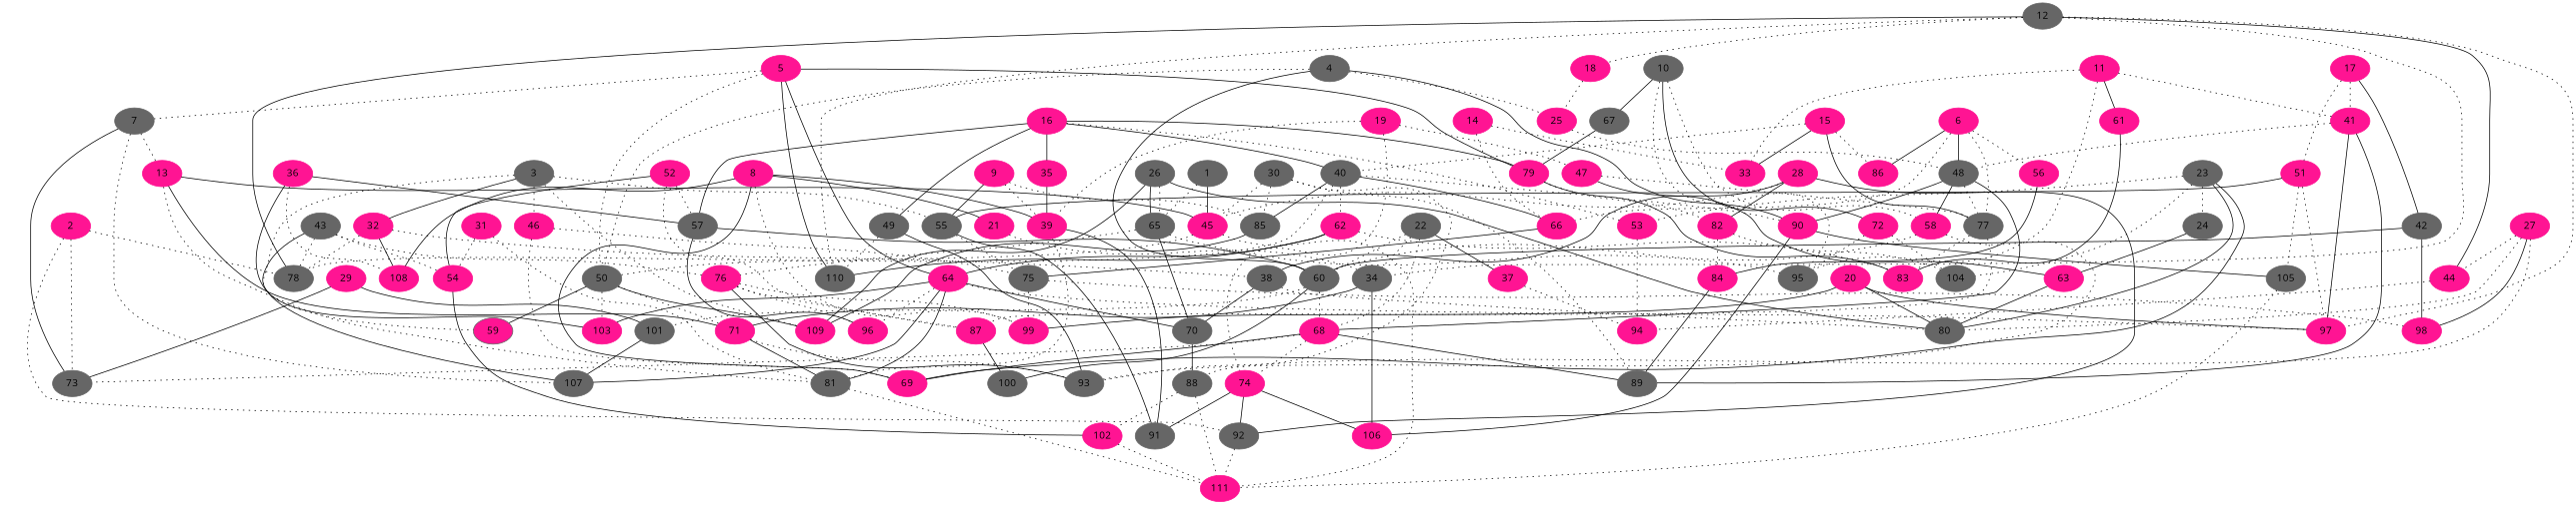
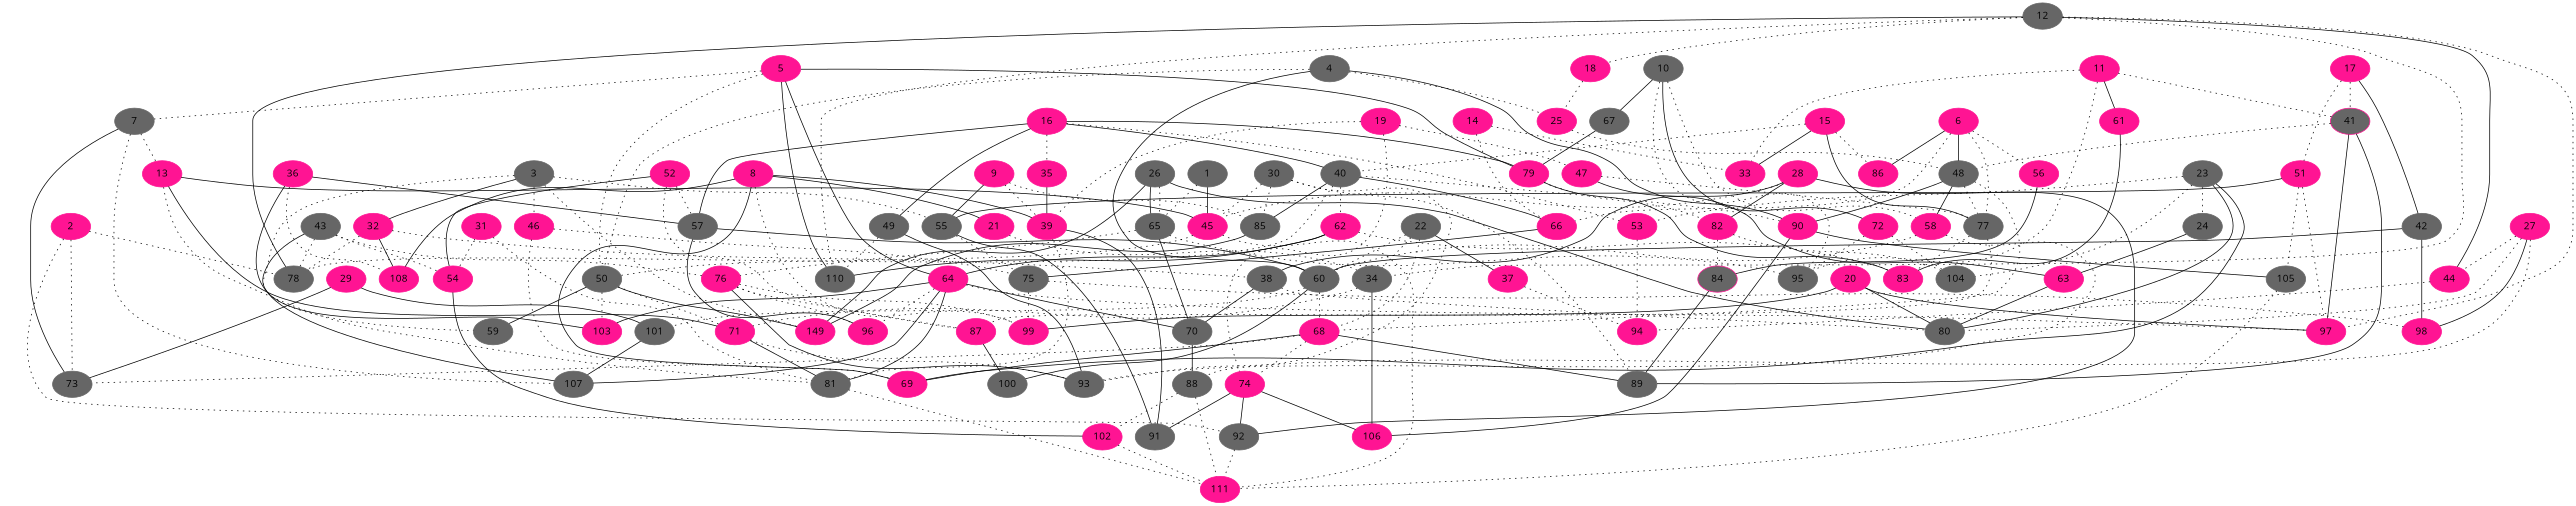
  graph {
    fontname="Open Sans"
    node [color=deeppink fontname="Open Sans" style=filled]
    edge [fontname="Open Sans" style=dotted]
    1 [color=gray40]
    45
    65 [color=gray40]
    50 [color=gray40]
    111
    95 [color=gray40]
    70 [color=gray40]
    76
    73 [color=gray40]
    2
    78 [color=gray40]
    92 [color=gray40]
    3 [color=gray40]
    32
    46
    55 [color=gray40]
-   59 [color=gray40 fillcolor=deeppink]
-   109
+   59 [color=gray40]
+   109 [label=149]
    108
    38 [color=gray40]
    69
    75 [color=gray40]
    91 [color=gray40]
    4 [color=gray40]
    25
    60 [color=gray40]
    90
    48 [color=gray40]
    71
    103
    68
    101 [color=gray40]
    100 [color=gray40]
    106
    105 [color=gray40]
    5
    7 [color=gray40]
    64
    79
    110 [color=gray40]
    13
    107 [color=gray40]
    97
    81 [color=gray40]
    96
    82
    83
    6
    56
    66
    77 [color=gray40]
    86
    58
-   84
+   84 [fillcolor=gray40]
    87
    8
    21
    39
    99
    34 [color=gray40]
    9
    85 [color=gray40]
    10 [color=gray40]
    67 [color=gray40]
    72
    93 [color=gray40]
    104 [color=gray40]
    11
    33
-   41
+   41 [fillcolor=gray40]
    61
    89 [color=gray40]
    12 [color=gray40]
    18
    44
    94
    14
    15
    40 [color=gray40]
    62
    16
    35
    49 [color=gray40]
    53
    57 [color=gray40]
    17
    42 [color=gray40]
    51
    98
    19
    47
    74
    63
    20
    80 [color=gray40]
    22 [color=gray40]
    37
    23 [color=gray40]
    24 [color=gray40]
    26 [color=gray40]
    27
    88 [color=gray40]
    102
    28
    29
    30 [color=gray40]
    31
    54
    36
    43 [color=gray40]
    52
    1 -- 45 [style=solid]
    1 -- 65
    45 -- 50
    45 -- 111
    65 -- 95
    65 -- 70 [style=solid]
    65 -- 76
    50 -- 59 [style=solid]
    50 -- 109 [style=solid]
    50 -- 71
    50 -- 103
    70 -- 88 [style=solid]
    76 -- 96
    76 -- 87
    76 -- 99
    76 -- 93 [style=solid]
    2 -- 73
    2 -- 78
    2 -- 92
    92 -- 111
    3 -- 32 [style=solid]
    3 -- 46
    3 -- 55
    3 -- 59
    3 -- 109
    32 -- 78
    32 -- 108 [style=solid]
    32 -- 38
    46 -- 69
    46 -- 75
    55 -- 75
    55 -- 91 [style=solid]
    38 -- 70 [style=solid]
    38 -- 80
    75 -- 99
    75 -- 98
    4 -- 50
    4 -- 25
    4 -- 60 [style=solid]
    4 -- 90 [style=solid]
    25 -- 48
    60 -- 68
    60 -- 101
    60 -- 100 [style=solid]
    90 -- 106 [style=solid]
    90 -- 105 [style=solid]
    48 -- 90 [style=solid]
-   48 -- 68 [style=solid]
+   48 -- 68
    48 -- 77
    48 -- 58 [style=solid]
    71 -- 81 [style=solid]
    71 -- 93
    68 -- 73
    68 -- 69 [style=solid]
    68 -- 89 [style=solid]
    68 -- 74
    101 -- 107 [style=solid]
    105 -- 111
    5 -- 50
    5 -- 7
    5 -- 64 [style=solid]
    5 -- 79 [style=solid]
    5 -- 110 [style=solid]
    7 -- 73 [style=solid]
    7 -- 13
    7 -- 107
    64 -- 70 [style=solid]
    64 -- 103 [style=solid]
    64 -- 107 [style=solid]
    64 -- 97
    64 -- 81 [style=solid]
    64 -- 96
    79 -- 82
    79 -- 83 [style=solid]
    13 -- 45 [style=solid]
    13 -- 71 [style=solid]
    13 -- 81
    81 -- 111
    82 -- 84
    82 -- 104
    6 -- 48 [style=solid]
    6 -- 56
    6 -- 66
    6 -- 77
    6 -- 86 [style=solid]
    56 -- 84 [style=solid]
    66 -- 75 [style=solid]
    77 -- 83
    77 -- 87
    58 -- 60
    58 -- 93
    84 -- 89 [style=solid]
    87 -- 100 [style=solid]
    8 -- 108 [style=solid]
    8 -- 69 [style=solid]
    8 -- 21 [style=solid]
    8 -- 39 [style=solid]
    8 -- 99
    21 -- 34
    39 -- 91 [style=solid]
    39 -- 81
-   34 -- 71 [style=solid]
+   34 -- 71
    34 -- 106 [style=solid]
    9 -- 55 [style=solid]
    9 -- 39
    9 -- 85
    85 -- 109 [style=solid]
    10 -- 95
    10 -- 58
    10 -- 67 [style=solid]
    10 -- 72 [style=solid]
    67 -- 79 [style=solid]
    72 -- 95
    72 -- 104
    11 -- 95
    11 -- 33
    11 -- 41
    11 -- 61 [style=solid]
    41 -- 48
    41 -- 97 [style=solid]
    41 -- 89 [style=solid]
    61 -- 83 [style=solid]
    12 -- 78 [style=solid]
    12 -- 110
    12 -- 97
    12 -- 34
    12 -- 18
    12 -- 44 [style=solid]
    18 -- 25
    44 -- 94
    14 -- 66
    14 -- 33
    15 -- 77 [style=solid]
    15 -- 86
    15 -- 33 [style=solid]
    15 -- 40
    40 -- 78
    40 -- 90
    40 -- 66 [style=solid]
    40 -- 85 [style=solid]
    40 -- 62
    62 -- 64 [style=solid]
    62 -- 110 [style=solid]
    62 -- 83
    16 -- 79 [style=solid]
    16 -- 40 [style=solid]
-   16 -- 35 [style=solid]
+   16 -- 35
    16 -- 49 [style=solid]
    16 -- 53
    16 -- 57 [style=solid]
    35 -- 39 [style=solid]
    49 -- 110
    49 -- 93 [style=solid]
    53 -- 94
    57 -- 60 [style=solid]
    57 -- 96 [style=solid]
    17 -- 41
    17 -- 42 [style=solid]
    17 -- 51
    42 -- 60 [style=solid]
    42 -- 98 [style=solid]
    51 -- 55 [style=solid]
    51 -- 105
    51 -- 97
    19 -- 39
    19 -- 47
    19 -- 74
    47 -- 77
    47 -- 63 [style=solid]
    74 -- 92 [style=solid]
    74 -- 91 [style=solid]
    74 -- 106 [style=solid]
    63 -- 80 [style=solid]
    20 -- 97 [style=solid]
    20 -- 99 [style=solid]
    20 -- 80 [style=solid]
    22 -- 60
    22 -- 68
    22 -- 34
    22 -- 37 [style=solid]
    37 -- 94
    23 -- 69 [style=solid]
    23 -- 104
    23 -- 53
    23 -- 80 [style=solid]
    23 -- 24
    24 -- 63 [style=solid]
    26 -- 65 [style=solid]
    26 -- 65
    26 -- 109 [style=solid]
    26 -- 80 [style=solid]
    27 -- 44
    27 -- 98 [style=solid]
    27 -- 80
    27 -- 88
    88 -- 111
    88 -- 102
    102 -- 111
    28 -- 45
    28 -- 92 [style=solid]
    28 -- 38 [style=solid]
    28 -- 82 [style=solid]
    29 -- 73 [style=solid]
    29 -- 101 [style=solid]
    30 -- 45
    30 -- 85
    30 -- 93
    30 -- 89
    31 -- 81
    31 -- 54
    54 -- 102 [style=solid]
    36 -- 108
    36 -- 103 [style=solid]
    36 -- 57 [style=solid]
    43 -- 76
    43 -- 78
    43 -- 107 [style=solid]
    43 -- 54
    52 -- 87
    52 -- 57
    52 -- 54 [style=solid]
  }
